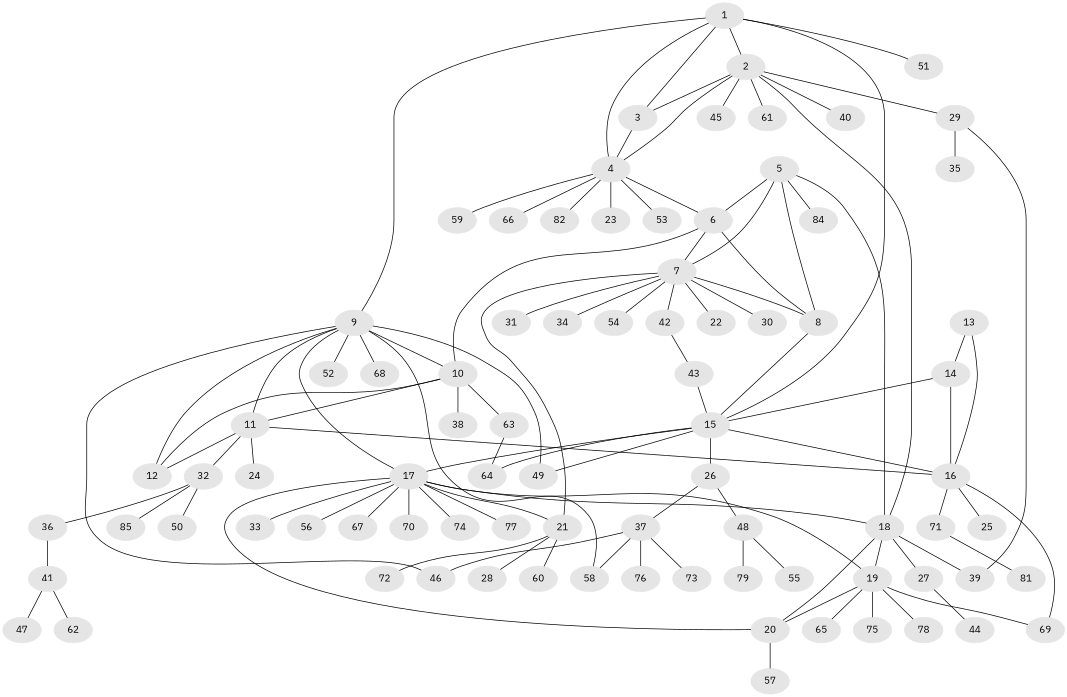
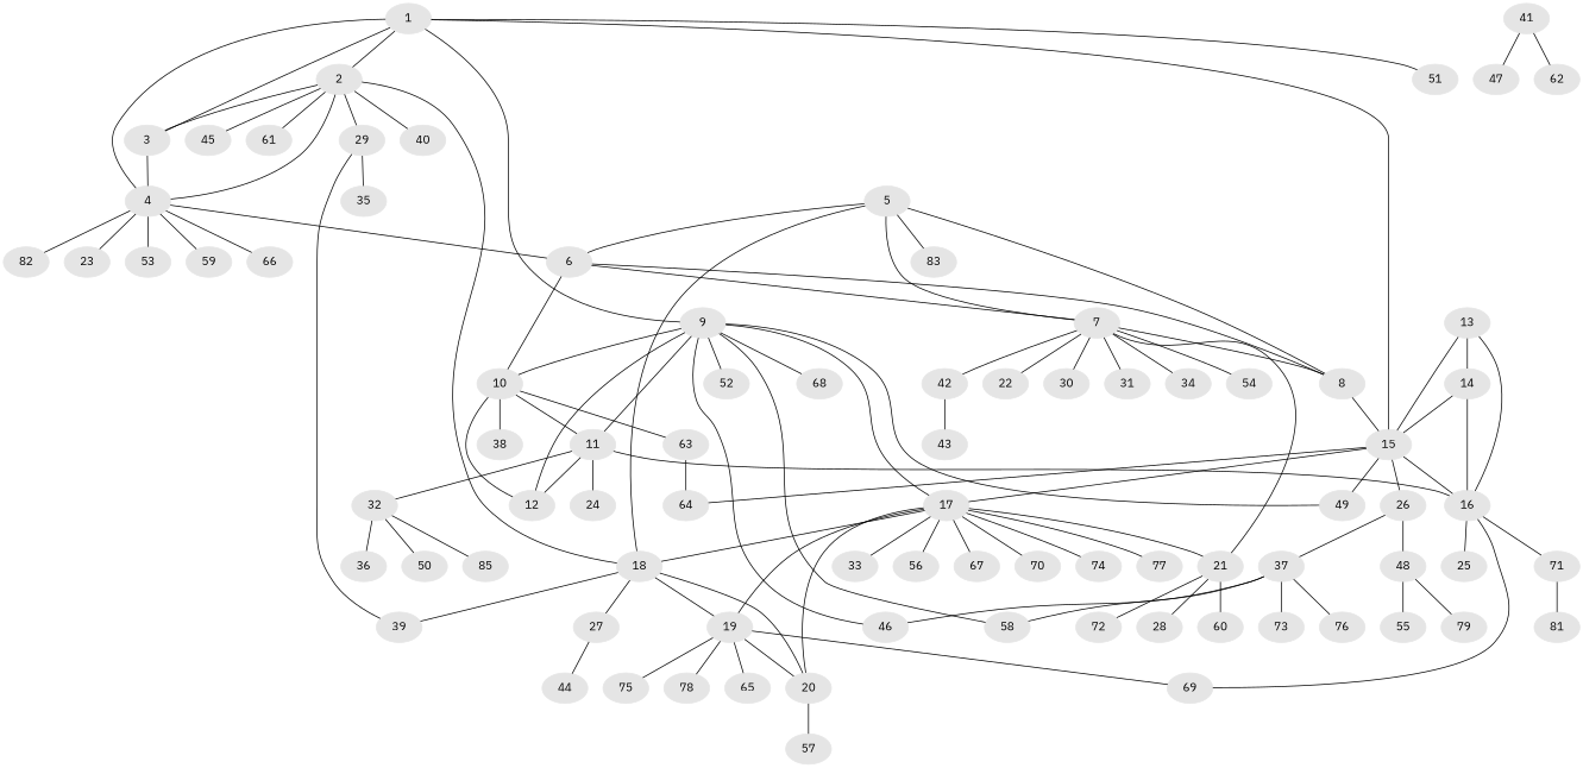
  graph {
    fontname="IBM Plex Sans"
    node [color=gray90 fontname="IBM Plex Sans" style=filled]
    edge [fontname="IBM Plex Sans"]
    1
    2
    3
    4
    9
    15
    51
    18
    29
    40
    45
    61
    6
    23
    53
    59
    66
    82
    10
    11
    12
    17
    46
    49
    52
    58
    68
    16
    26
    64
    19
    20
    27
    39
    35
    7
    8
    5
-   83 [label=84]
+   83
    21
    22
    30
    31
    34
    42
    54
    38
    63
    28
    60
    72
    43
    24
    32
    33
    56
    67
    70
    74
    77
    25
    69
    71
    36
    50
    n66 [label=85]
    13
    14
    37
    48
    81
    65
    75
    78
    57
    44
    73
    76
    55
    79
    41
    47
    62
    1 -- 2
    1 -- 3
    1 -- 4
    1 -- 9
    1 -- 15
    1 -- 51
    2 -- 3
    2 -- 4
    2 -- 18
    2 -- 29
    2 -- 40
    2 -- 45
    2 -- 61
    3 -- 4
    4 -- 6
    4 -- 23
    4 -- 53
    4 -- 59
    4 -- 66
    4 -- 82
    9 -- 10
    9 -- 11
    9 -- 12
    9 -- 17
    9 -- 46
    9 -- 49
    9 -- 52
    9 -- 58
    9 -- 68
    15 -- 17
    15 -- 49
    15 -- 16
    15 -- 26
    15 -- 64
    18 -- 19
    18 -- 20
    18 -- 27
    18 -- 39
    29 -- 39
    29 -- 35
    6 -- 10
    6 -- 7
    6 -- 8
    10 -- 11
    10 -- 12
    10 -- 38
    10 -- 63
    11 -- 12
    11 -- 16
    11 -- 24
    11 -- 32
    17 -- 18
    17 -- 19
    17 -- 20
    17 -- 21
    17 -- 33
    17 -- 56
    17 -- 67
    17 -- 70
    17 -- 74
    17 -- 77
    16 -- 25
    16 -- 69
    16 -- 71
    26 -- 37
    26 -- 48
    19 -- 20
    19 -- 69
    19 -- 65
    19 -- 75
    19 -- 78
    20 -- 57
    27 -- 44
    7 -- 8
    7 -- 21
    7 -- 22
    7 -- 30
    7 -- 31
    7 -- 34
    7 -- 42
    7 -- 54
    8 -- 15
    5 -- 18
    5 -- 6
    5 -- 7
    5 -- 8
    5 -- 83
    21 -- 28
    21 -- 60
    21 -- 72
    42 -- 43
    63 -- 64
    32 -- 36
    32 -- 50
    32 -- n66
    71 -- 81
-   36 -- 41
-   43 -- 15
+   13 -- 15
    13 -- 16
    13 -- 14
    14 -- 15
    14 -- 16
    37 -- 46
    37 -- 58
    37 -- 73
    37 -- 76
    48 -- 55
    48 -- 79
    41 -- 47
    41 -- 62
  }
